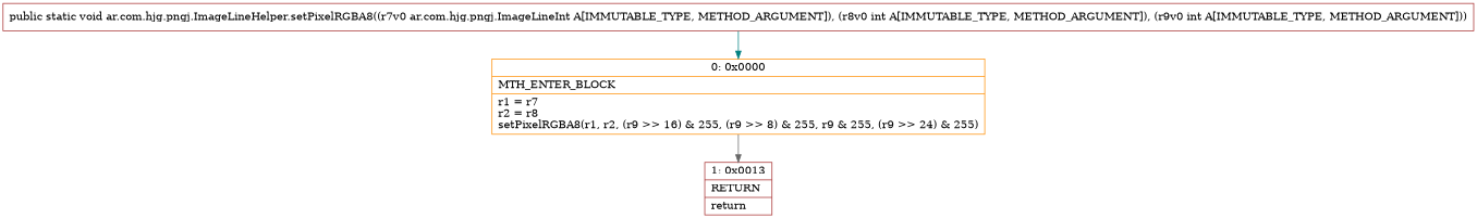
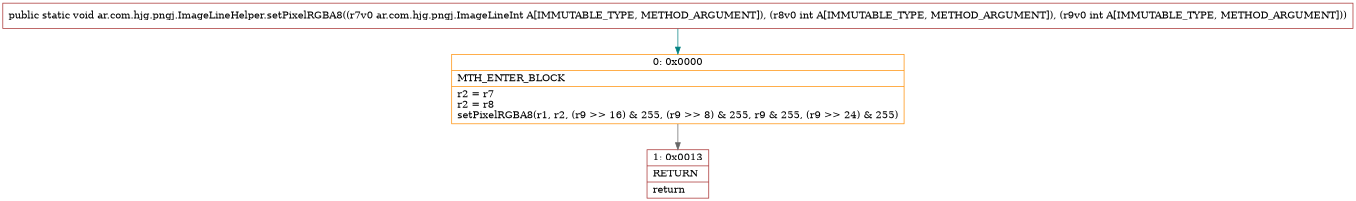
  digraph {
    node [shape=record color=brown]
-   n1 [label="{0\:\ 0x0000|MTH_ENTER_BLOCK\l|r1 = r7\lr2 = r8\lsetPixelRGBA8(r1, r2, (r9 \>\> 16) & 255, (r9 \>\> 8) & 255, r9 & 255, (r9 \>\> 24) & 255)\l}" color=darkorange]
+   n1 [label="{0\:\ 0x0000|MTH_ENTER_BLOCK\l|r2 = r7\lr2 = r8\lsetPixelRGBA8(r1, r2, (r9 \>\> 16) & 255, (r9 \>\> 8) & 255, r9 & 255, (r9 \>\> 24) & 255)\l}" color=darkorange]
    n2 [label="{1\:\ 0x0013|RETURN\l|return\l}"]
    n3 [label="{public static void ar.com.hjg.pngj.ImageLineHelper.setPixelRGBA8((r7v0 ar.com.hjg.pngj.ImageLineInt A[IMMUTABLE_TYPE, METHOD_ARGUMENT]), (r8v0 int A[IMMUTABLE_TYPE, METHOD_ARGUMENT]), (r9v0 int A[IMMUTABLE_TYPE, METHOD_ARGUMENT])) }"]
    n1 -> n2 [color=gray40]
    n3 -> n1 [color=teal]
  }
